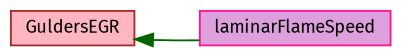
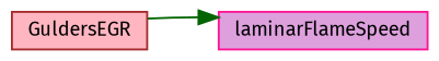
  digraph {
    rankdir=LR
    fontname="Fira Sans"
    node [fontname="Fira Sans" fontsize=10 shape=box style=filled]
    n1 [color=brown fillcolor=lightpink fontcolor=black height=0.2 label=GuldersEGR width=0.4]
    n2 [color=deeppink fillcolor=plum height=0.2 label=laminarFlameSpeed width=0.4]
-   n1 -> n2 [color=darkgreen dir=back fontname="Fira Sans" fontsize=10 labelfontname=Helvetica labelfontsize=10 style=solid]
+   n2 -> n1 [color=darkgreen dir=back fontname="Fira Sans" fontsize=10 labelfontname=Helvetica labelfontsize=10 style=solid]
  }
